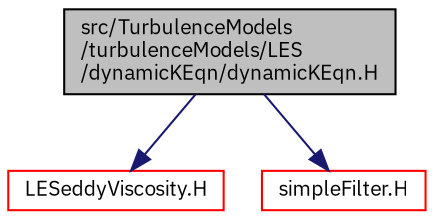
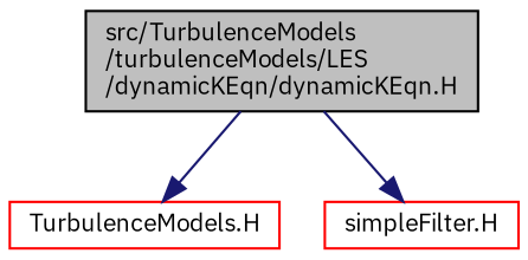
  digraph {
    fontname="IBM Plex Sans"
    node [color=red fontname="IBM Plex Sans" fontsize=10 shape=record]
    edge [color=midnightblue fontname="IBM Plex Sans" fontsize=10 labelfontname=Helvetica labelfontsize=10 style=solid]
    n1 [color=black fillcolor=grey75 fontcolor=black height=0.2 label="src/TurbulenceModels\l/turbulenceModels/LES\l/dynamicKEqn/dynamicKEqn.H" style=filled width=0.4]
-   n2 [height=0.2 label="LESeddyViscosity.H" width=0.4]
+   n2 [height=0.2 label="TurbulenceModels.H" width=0.4]
    n3 [height=0.2 label="simpleFilter.H" width=0.4]
    n1 -> n2
    n1 -> n3
  }
